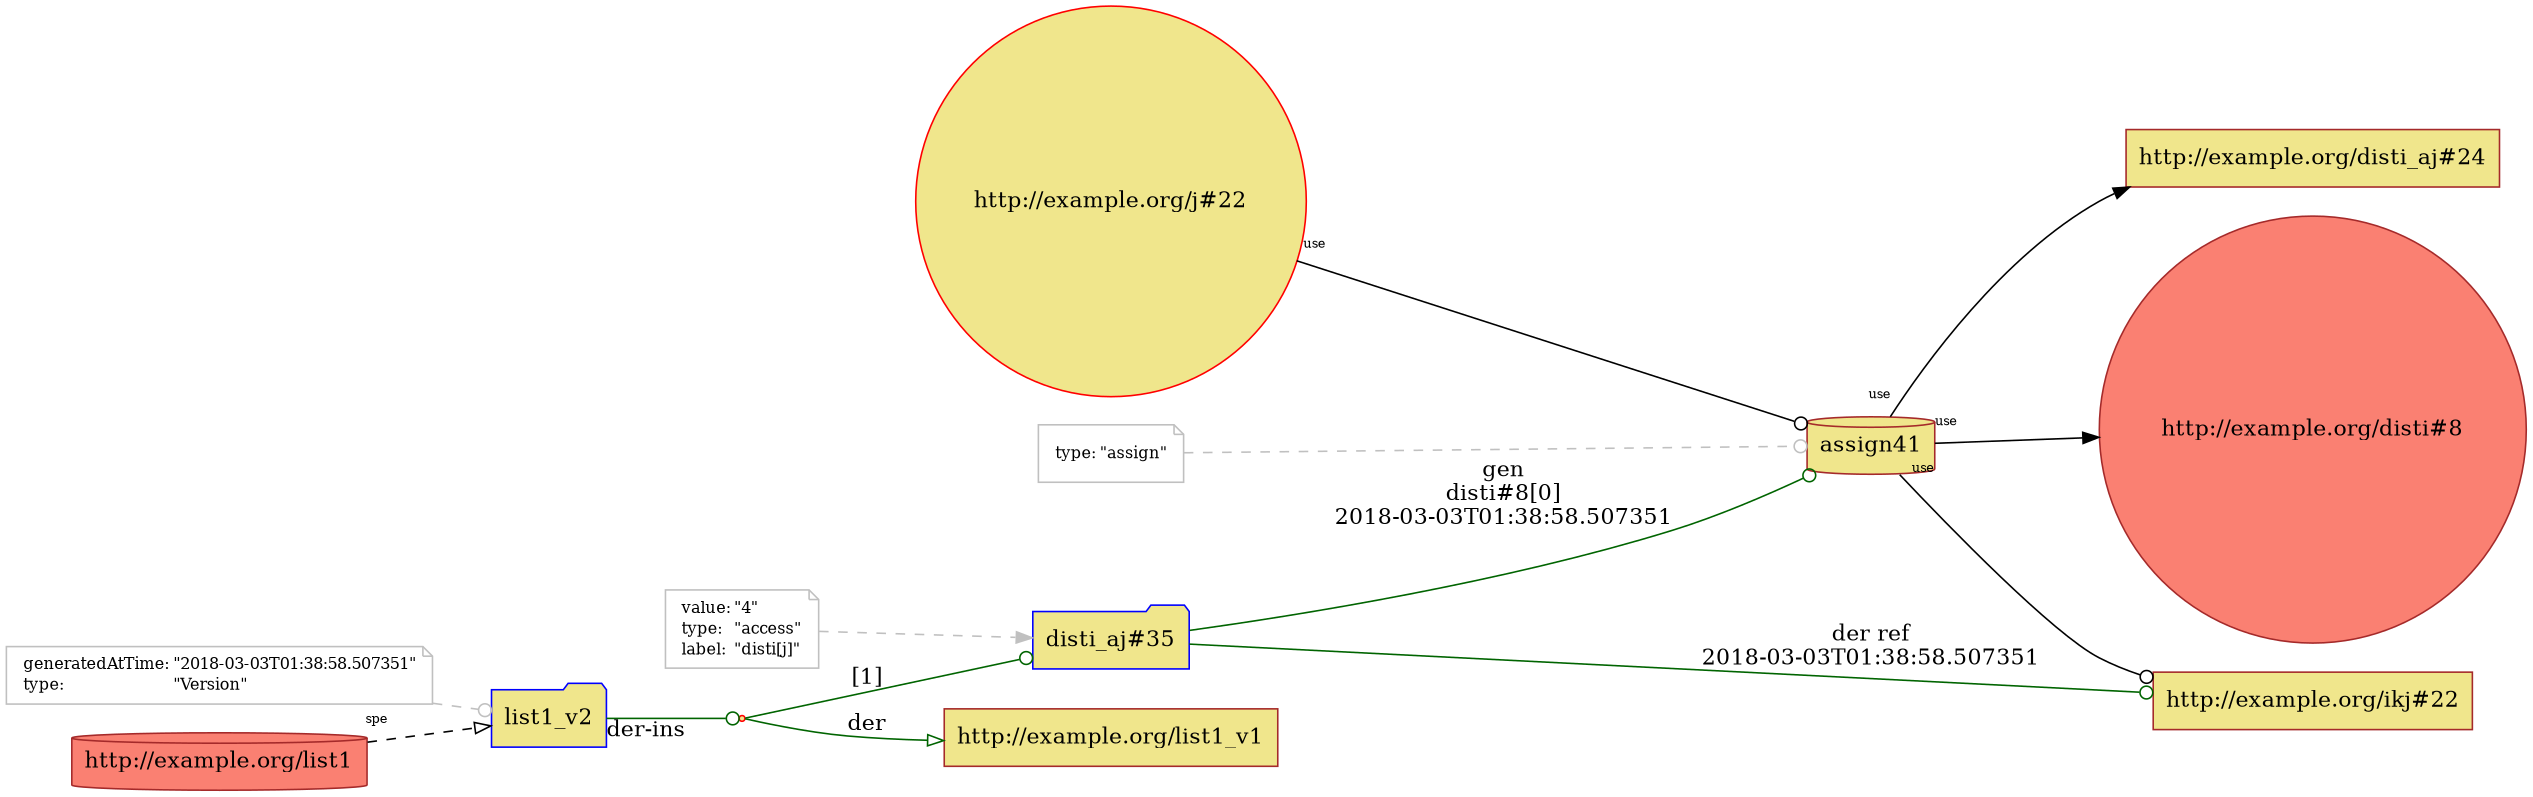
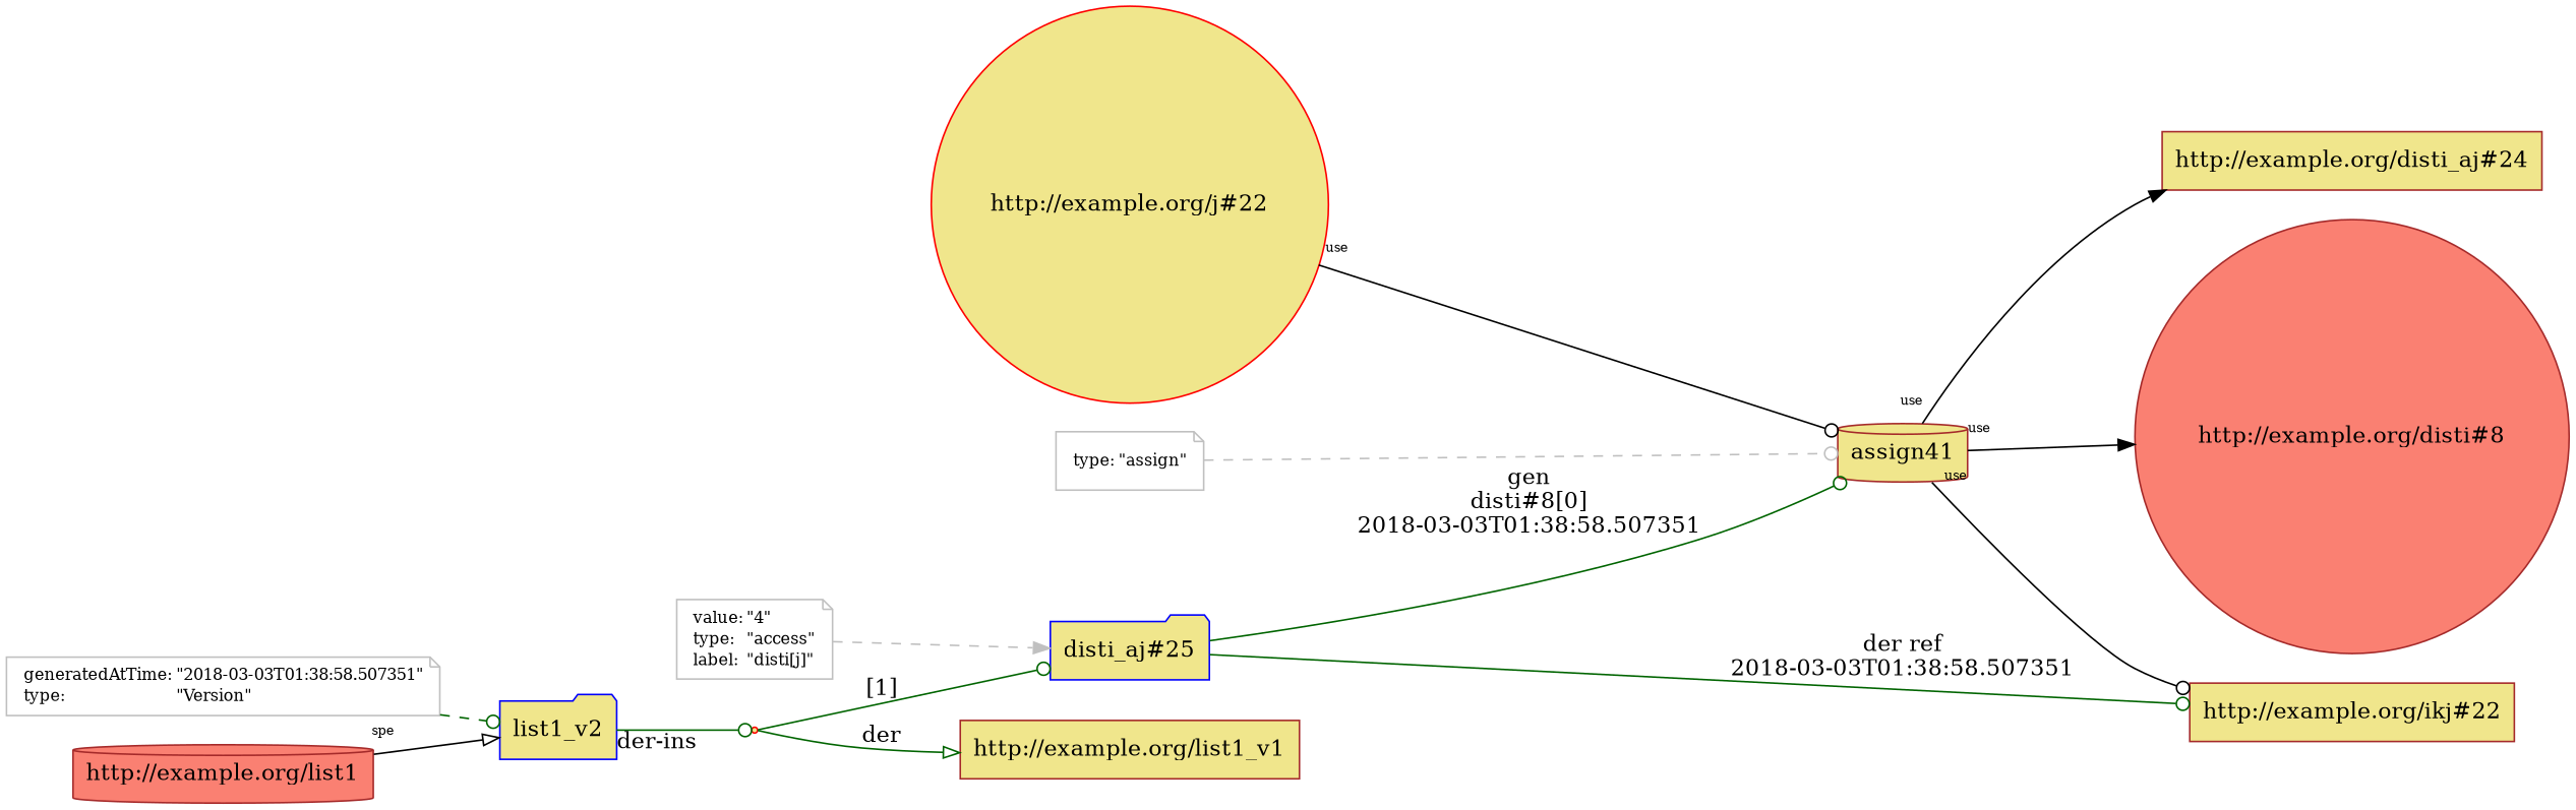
  digraph {
    rankdir=LR
    node [color=brown fillcolor=khaki shape=box style=filled]
    edge [arrowhead=odot labelangle=60.0 labeldistance=1.5 labelfontsize=8 rotation=20]
-   n1 [color=blue label="disti_aj#35" shape=folder]
+   n1 [color=blue label="disti_aj#25" shape=folder]
    n2 [label=assign41 shape=cylinder sides=4]
    "http://example.org/ikj#22"
    "http://example.org/disti#8" [fillcolor=salmon shape=circle]
    "http://example.org/disti_aj#24"
    n6 [color=gray fontcolor=black fontsize=10 label=<<TABLE cellpadding="0" border="0"> 	<TR> 	    <TD align="left">value:</TD> 	    <TD align="left">&quot;4&quot;</TD> 	</TR> 	<TR> 	    <TD align="left">type:</TD> 	    <TD align="left">&quot;access&quot;</TD> 	</TR> 	<TR> 	    <TD align="left">label:</TD> 	    <TD align="left">&quot;disti[j]&quot;</TD> 	</TR> </TABLE>> shape=note fillcolor="" style=""]
    n7 [color=blue label=list1_v2 shape=folder]
    bn0 [color=red shape=point]
    "http://example.org/list1_v1"
    n10 [color=gray fontcolor=black fontsize=10 label=<<TABLE cellpadding="0" border="0"> 	<TR> 	    <TD align="left">generatedAtTime:</TD> 	    <TD align="left">&quot;2018-03-03T01:38:58.507351&quot;</TD> 	</TR> 	<TR> 	    <TD align="left">type:</TD> 	    <TD align="left">&quot;Version&quot;</TD> 	</TR> </TABLE>> shape=note fillcolor="" style=""]
    "http://example.org/list1" [fillcolor=salmon shape=cylinder]
    "http://example.org/j#22" [color=red shape=circle]
    n13 [color=gray fontcolor=black fontsize=10 label=<<TABLE cellpadding="0" border="0"> 	<TR> 	    <TD align="left">type:</TD> 	    <TD align="left">&quot;assign&quot;</TD> 	</TR> </TABLE>> shape=note fillcolor="" style=""]
    n1 -> n2 [color=darkgreen label="gen\ndisti#8[0]\n2018-03-03T01:38:58.507351"]
    n1 -> "http://example.org/ikj#22" [color=darkgreen label="der ref\n2018-03-03T01:38:58.507351"]
    n2 -> "http://example.org/ikj#22" [taillabel=use]
    n2 -> "http://example.org/disti#8" [arrowhead=normal taillabel=use]
    n2 -> "http://example.org/disti_aj#24" [arrowhead=normal taillabel=use]
    n6 -> n1 [arrowhead=normal color=gray style=dashed labelangle="" labeldistance="" labelfontsize="" rotation=""]
    n7 -> bn0 [color=darkgreen taillabel="der-ins" labelangle="" labeldistance="" labelfontsize="" rotation=""]
    bn0 -> n1 [color=darkgreen label="[1]"]
    bn0 -> "http://example.org/list1_v1" [arrowhead=onormal color=darkgreen label=der]
-   n10 -> n7 [color=gray style=dashed labelangle="" labeldistance="" labelfontsize="" rotation=""]
-   "http://example.org/list1" -> n7 [arrowhead=onormal taillabel=spe style=dashed]
+   n10 -> n7 [color=darkgreen style=dashed labelangle="" labeldistance="" labelfontsize="" rotation=""]
+   "http://example.org/list1" -> n7 [arrowhead=onormal taillabel=spe]
    "http://example.org/j#22" -> n2 [taillabel=use]
    n13 -> n2 [color=gray style=dashed labelangle="" labeldistance="" labelfontsize="" rotation=""]
  }
